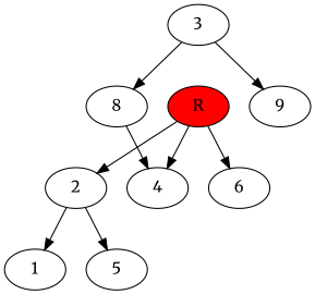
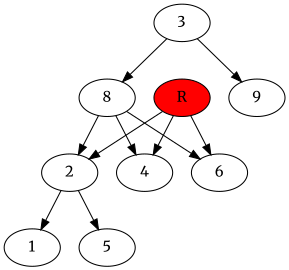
  digraph {
    fontname=Merriweather
    node [fontname=Merriweather]
    edge [fontname=Merriweather]
    3
    8
    9
    2
    1
    5
    4
    6
    R [fillcolor="#ff0000" style=filled]
    3 -> 8
    3 -> 9
+   8 -> 2
    8 -> 4
+   8 -> 6
    2 -> 1
    2 -> 5
    R -> 2
    R -> 4
    R -> 6
  }
